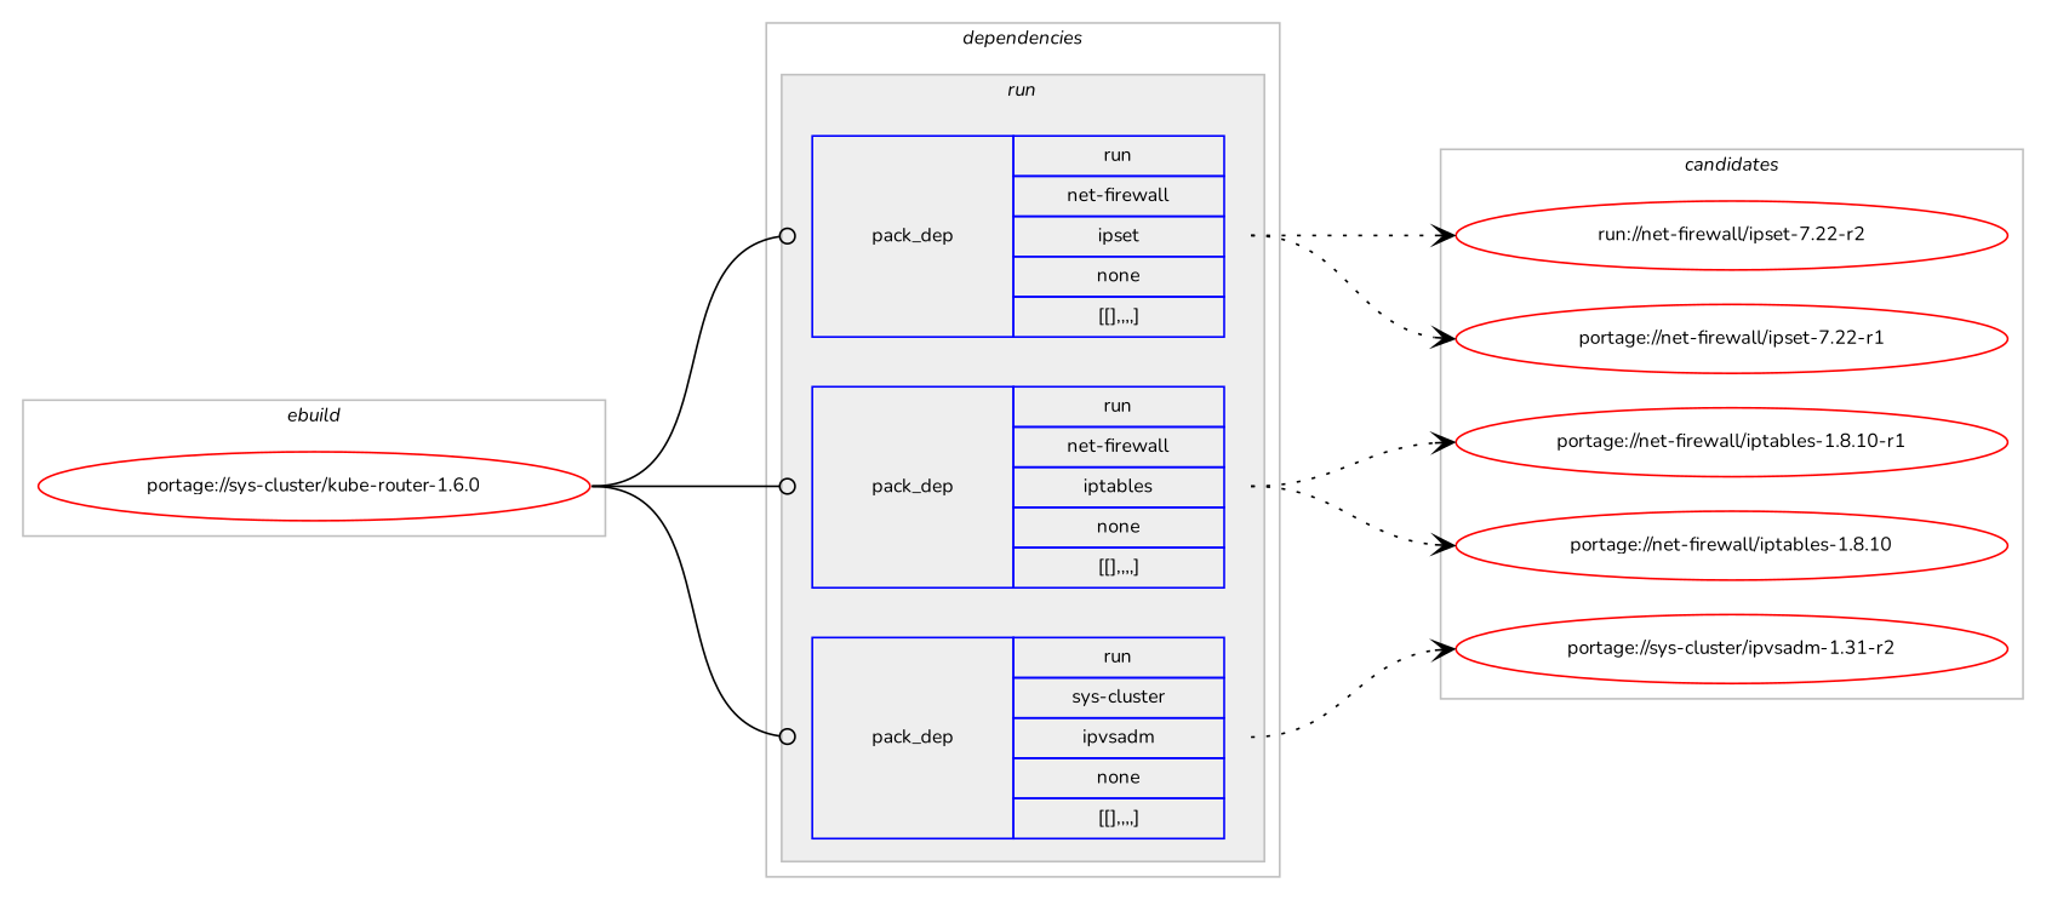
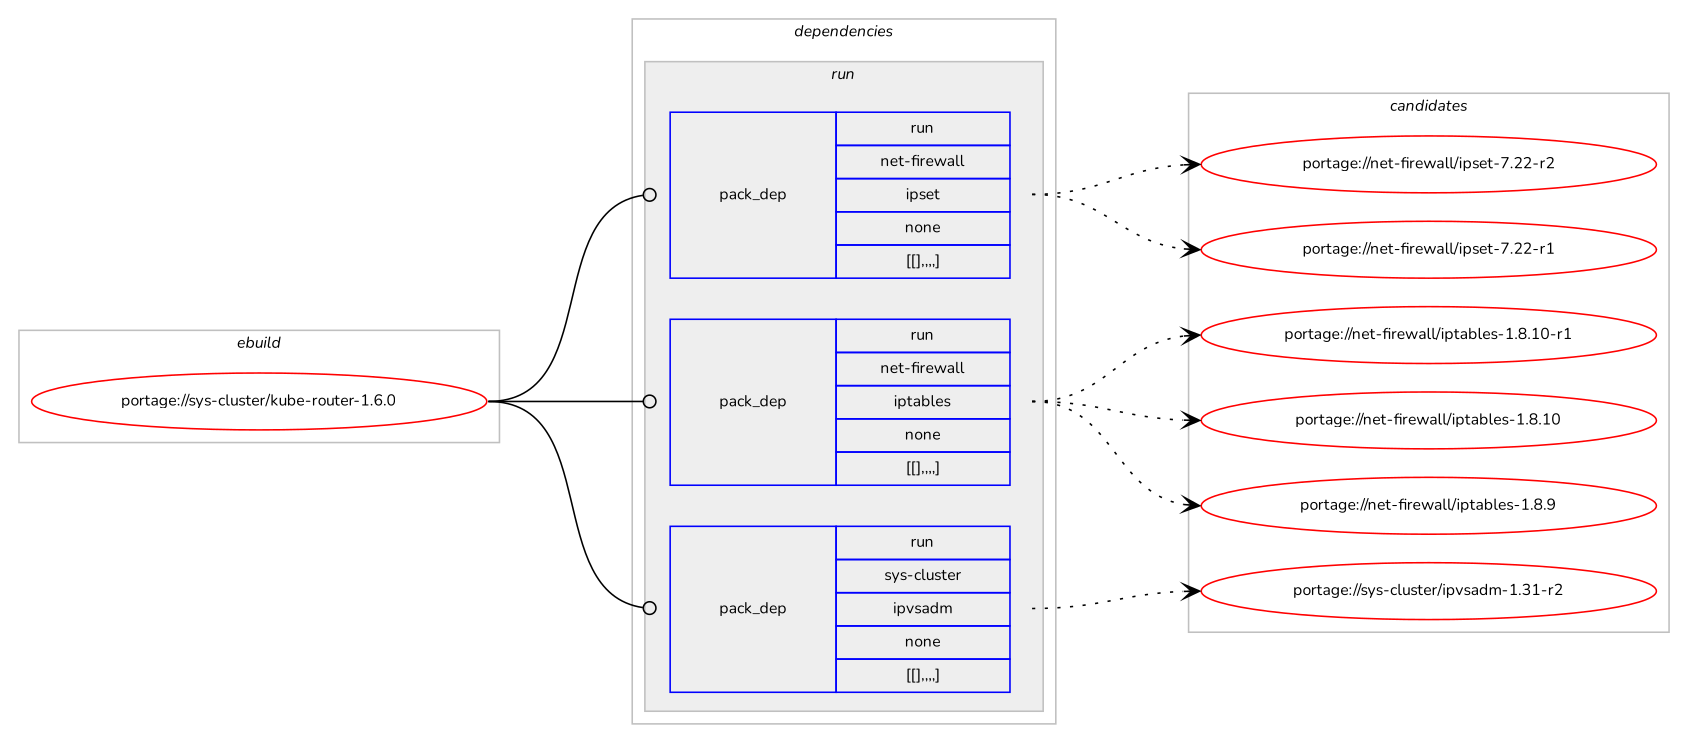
  digraph {
    compound=true
    concentrate=true
    fontname=Nunito
    fontsize=10
    newrank=true
    rankdir=LR
    ranksep=1.5
    node [color=red fontname=Nunito fontsize=10]
    edge [arrowhead=vee fontname=Nunito headport=w style=dotted tailport=e weight=100]
    n1 [label="portage://sys-cluster/kube-router-1.6.0" width=4]
    n2 [color=blue label=<<TABLE BORDER="0" CELLBORDER="1" CELLSPACING="0" CELLPADDING="4" WIDTH="220"><TR><TD ROWSPAN="6" CELLPADDING="30">pack_dep</TD></TR><TR><TD WIDTH="110">run</TD></TR><TR><TD>net-firewall</TD></TR><TR><TD>ipset</TD></TR><TR><TD>none</TD></TR><TR><TD>[[],,,,]</TD></TR></TABLE>> shape=none]
    n3 [color=blue label=<<TABLE BORDER="0" CELLBORDER="1" CELLSPACING="0" CELLPADDING="4" WIDTH="220"><TR><TD ROWSPAN="6" CELLPADDING="30">pack_dep</TD></TR><TR><TD WIDTH="110">run</TD></TR><TR><TD>net-firewall</TD></TR><TR><TD>iptables</TD></TR><TR><TD>none</TD></TR><TR><TD>[[],,,,]</TD></TR></TABLE>> shape=none]
    n4 [color=blue label=<<TABLE BORDER="0" CELLBORDER="1" CELLSPACING="0" CELLPADDING="4" WIDTH="220"><TR><TD ROWSPAN="6" CELLPADDING="30">pack_dep</TD></TR><TR><TD WIDTH="110">run</TD></TR><TR><TD>sys-cluster</TD></TR><TR><TD>ipvsadm</TD></TR><TR><TD>none</TD></TR><TR><TD>[[],,,,]</TD></TR></TABLE>> shape=none]
-   n5 [label="run://net-firewall/ipset-7.22-r2" width=4]
+   n5 [label="portage://net-firewall/ipset-7.22-r2" width=4]
    n6 [label="portage://net-firewall/ipset-7.22-r1" width=4]
    n7 [label="portage://net-firewall/iptables-1.8.10-r1" width=4]
    n8 [label="portage://net-firewall/iptables-1.8.10" width=4]
+   n9 [label="portage://net-firewall/iptables-1.8.9" width=4]
    n10 [label="portage://sys-cluster/ipvsadm-1.31-r2" width=4]
    subgraph cluster_1 {
      color=gray
      label=<<i>ebuild</i>>
      n1
    }
    subgraph cluster_2 {
      color=gray
      label=<<i>dependencies</i>>
      subgraph cluster_3 {
        color=gray
        fillcolor="#eeeeee"
        label=<<i>compile</i>>
        style=filled
      }
      subgraph cluster_4 {
        color=gray
        fillcolor="#eeeeee"
        label=<<i>compile and run</i>>
        style=filled
      }
      subgraph cluster_5 {
        color=gray
        fillcolor="#eeeeee"
        label=<<i>run</i>>
        style=filled
        subgraph sub_6 {
          color=gray
          fillcolor="#eeeeee"
          label=<<i>run</i>>
          style=filled
          n2
        }
        subgraph sub_7 {
          color=gray
          fillcolor="#eeeeee"
          label=<<i>run</i>>
          style=filled
          n3
        }
        subgraph sub_8 {
          color=gray
          fillcolor="#eeeeee"
          label=<<i>run</i>>
          style=filled
          n4
        }
      }
    }
    subgraph cluster_9 {
      color=gray
      label=<<i>candidates</i>>
      rank=same
      subgraph sub_10 {
        color=black
        label=<<i>candidates</i>>
        nodesep=1
        rank=same
        n5
        n6
      }
      subgraph sub_11 {
        color=black
        label=<<i>candidates</i>>
        nodesep=1
        rank=same
        n7
        n8
+       n9
      }
      subgraph sub_12 {
        color=black
        label=<<i>candidates</i>>
        nodesep=1
        rank=same
        n10
      }
    }
    n1 -> n2 [arrowhead=odot style=solid weight=20]
    n1 -> n3 [arrowhead=odot style=solid weight=20]
    n1 -> n4 [arrowhead=odot style=solid weight=20]
    n2 -> n5
    n2 -> n6
    n3 -> n7
    n3 -> n8
+   n3 -> n9
    n4 -> n10
  }
